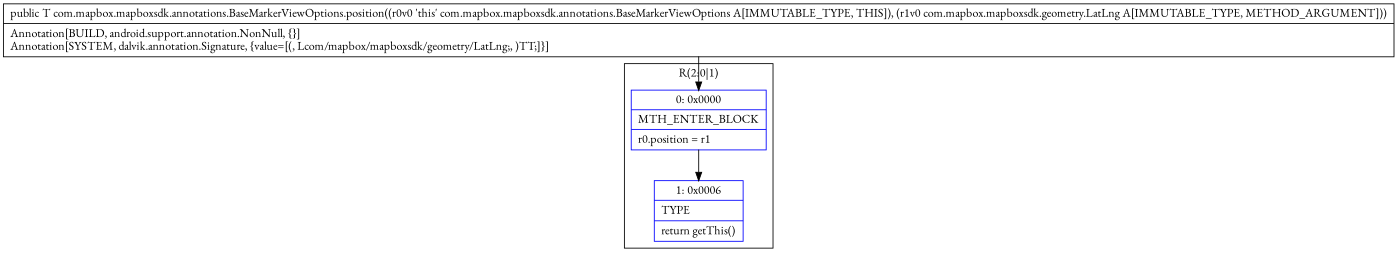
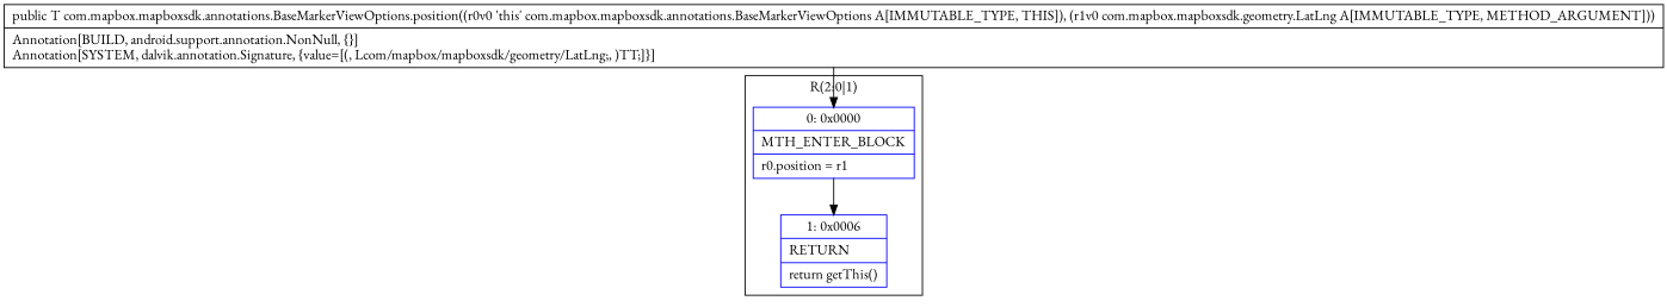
  digraph {
    fontname="EB Garamond"
    node [color=blue shape=record fontname="EB Garamond"]
    edge [fontname="EB Garamond"]
    n1 [label="{0\:\ 0x0000|MTH_ENTER_BLOCK\l|r0.position = r1\l}"]
-   n2 [label="{1\:\ 0x0006|TYPE\l|return getThis()\l}"]
+   n2 [label="{1\:\ 0x0006|RETURN\l|return getThis()\l}"]
    n3 [label="{public T com.mapbox.mapboxsdk.annotations.BaseMarkerViewOptions.position((r0v0 'this' com.mapbox.mapboxsdk.annotations.BaseMarkerViewOptions A[IMMUTABLE_TYPE, THIS]), (r1v0 com.mapbox.mapboxsdk.geometry.LatLng A[IMMUTABLE_TYPE, METHOD_ARGUMENT]))  | Annotation[BUILD, android.support.annotation.NonNull, \{\}]\lAnnotation[SYSTEM, dalvik.annotation.Signature, \{value=[(, Lcom\/mapbox\/mapboxsdk\/geometry\/LatLng;, )TT;]\}]\l}" color=""]
    subgraph cluster_1 {
      label="R(2:0|1)"
      n1
      n2
    }
    n1 -> n2
    n3 -> n1
  }
